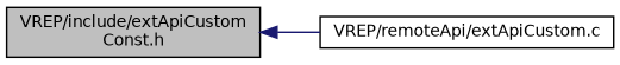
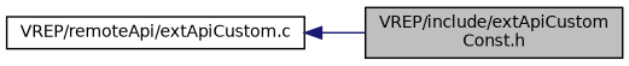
  digraph {
    rankdir=LR
    node [color=black fontname=Helvetica fontsize=10 shape=record style=filled]
    n1 [fillcolor=grey75 fontcolor=black height=0.2 label="VREP/include/extApiCustom\lConst.h" width=0.4]
    n2 [fillcolor=white height=0.2 label="VREP/remoteApi/extApiCustom.c" width=0.4]
-   n1 -> n2 [color=midnightblue dir=back fontname=Helvetica fontsize=10 labelfontname=Helvetica labelfontsize=10 style=solid]
+   n2 -> n1 [color=midnightblue dir=back fontname=Helvetica fontsize=10 labelfontname=Helvetica labelfontsize=10 style=solid]
  }
